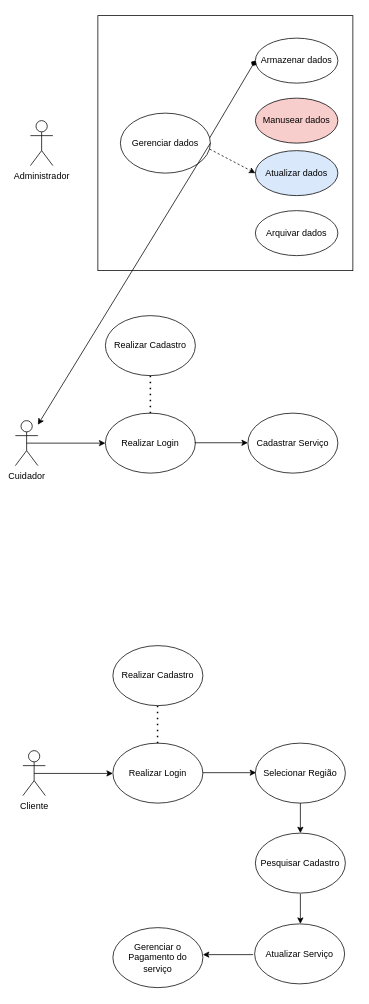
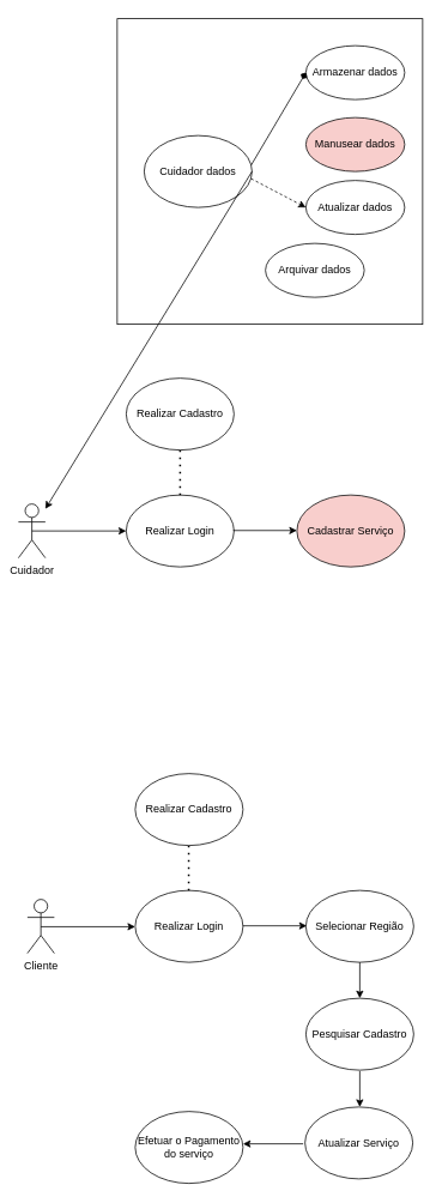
  <mxCell id="0" />
  <mxCell id="1" parent="0" />
  <mxCell id="2" value="" style="whiteSpace=wrap;html=1;aspect=fixed;" vertex="1" parent="1"><mxGeometry x="130" y="20" width="340" height="340" as="geometry" /></mxCell>
  <mxCell id="3" value="Cliente" style="shape=umlActor;verticalLabelPosition=bottom;verticalAlign=top;html=1;outlineConnect=0;" vertex="1" parent="1"><mxGeometry x="30" y="1000" width="30" height="60" as="geometry" /></mxCell>
  <mxCell id="4" value="Cuidador" style="shape=umlActor;verticalLabelPosition=bottom;verticalAlign=top;html=1;outlineConnect=0;" vertex="1" parent="1"><mxGeometry x="20" y="560" width="30" height="60" as="geometry" /></mxCell>
  <mxCell id="5" value="Realizar Login" style="ellipse;whiteSpace=wrap;html=1;" vertex="1" parent="1"><mxGeometry x="140" y="550" width="120" height="80" as="geometry" /></mxCell>
- <mxCell id="6" value="Administrador" style="shape=umlActor;verticalLabelPosition=bottom;verticalAlign=top;html=1;outlineConnect=0;" vertex="1" parent="1"><mxGeometry x="40" y="160" width="30" height="60" as="geometry" /></mxCell>
- <mxCell id="7" value="Gerenciar dados" style="ellipse;whiteSpace=wrap;html=1;" vertex="1" parent="1"><mxGeometry x="160" y="150" width="120" height="80" as="geometry" /></mxCell>
+ <mxCell id="7" value="Cuidador dados" style="ellipse;whiteSpace=wrap;html=1;" vertex="1" parent="1"><mxGeometry x="160" y="150" width="120" height="80" as="geometry" /></mxCell>
  <mxCell id="8" value="Armazenar dados" style="ellipse;whiteSpace=wrap;html=1;" vertex="1" parent="1"><mxGeometry x="340" y="50" width="110" height="60" as="geometry" /></mxCell>
  <mxCell id="9" value="Manusear dados" style="ellipse;whiteSpace=wrap;html=1;fillColor=#f8cecc;" vertex="1" parent="1"><mxGeometry x="340" y="130" width="110" height="60" as="geometry" /></mxCell>
- <mxCell id="10" value="Atualizar dados" style="ellipse;whiteSpace=wrap;html=1;fillColor=#dae8fc;" vertex="1" parent="1"><mxGeometry x="340" y="200" width="110" height="60" as="geometry" /></mxCell>
- <mxCell id="11" value="Arquivar dados" style="ellipse;whiteSpace=wrap;html=1;" vertex="1" parent="1"><mxGeometry x="340" y="280" width="110" height="60" as="geometry" /></mxCell>
+ <mxCell id="10" value="Atualizar dados" style="ellipse;whiteSpace=wrap;html=1;" vertex="1" parent="1"><mxGeometry x="340" y="200" width="110" height="60" as="geometry" /></mxCell>
+ <mxCell id="11" value="Arquivar dados" style="ellipse;whiteSpace=wrap;html=1;" vertex="1" parent="1"><mxGeometry x="295" y="270" width="110" height="60" as="geometry" /></mxCell>
  <mxCell id="12" value="" style="endArrow=diamond;html=1;rounded=0;exitX=0.992;exitY=0.413;exitDx=0;exitDy=0;exitPerimeter=0;entryX=0;entryY=0.5;entryDx=0;entryDy=0;" edge="1" parent="1" source="7" target="8"><mxGeometry width="50" height="50" relative="1" as="geometry"><mxPoint x="270" y="200" as="sourcePoint" /><mxPoint x="320" y="150" as="targetPoint" /></mxGeometry></mxCell>
  <mxCell id="13" value="" style="endArrow=classic;html=1;rounded=0;exitX=1;exitY=0.5;exitDx=0;exitDy=0;" edge="1" parent="1" source="7" target="4"><mxGeometry width="50" height="50" relative="1" as="geometry"><mxPoint x="289.04" y="193.04" as="sourcePoint" /><mxPoint x="350" y="90" as="targetPoint" /></mxGeometry></mxCell>
  <mxCell id="14" value="" style="endArrow=classic;html=1;rounded=0;exitX=0.992;exitY=0.6;exitDx=0;exitDy=0;entryX=0;entryY=0.5;entryDx=0;entryDy=0;exitPerimeter=0;dashed=1;" edge="1" parent="1" source="7" target="10"><mxGeometry width="50" height="50" relative="1" as="geometry"><mxPoint x="290" y="200" as="sourcePoint" /><mxPoint x="350" y="170" as="targetPoint" /></mxGeometry></mxCell>
  <mxCell id="15" value="" style="endArrow=classic;html=1;rounded=0;entryX=0;entryY=0.5;entryDx=0;entryDy=0;exitX=0.5;exitY=0.5;exitDx=0;exitDy=0;exitPerimeter=0;" edge="1" parent="1" source="4" target="5"><mxGeometry width="50" height="50" relative="1" as="geometry"><mxPoint x="70" y="650" as="sourcePoint" /><mxPoint x="150" y="580" as="targetPoint" /></mxGeometry></mxCell>
  <mxCell id="16" value="Realizar Cadastro" style="ellipse;whiteSpace=wrap;html=1;container=1;" vertex="1" parent="1"><mxGeometry x="140" y="420" width="120" height="80" as="geometry" /></mxCell>
  <mxCell id="17" value="" style="endArrow=none;dashed=1;html=1;dashPattern=1 3;strokeWidth=2;rounded=0;exitX=0.5;exitY=0;exitDx=0;exitDy=0;entryX=0.5;entryY=1;entryDx=0;entryDy=0;" edge="1" parent="1" source="5" target="16"><mxGeometry width="50" height="50" relative="1" as="geometry"><mxPoint x="230" y="570" as="sourcePoint" /><mxPoint x="290" y="510" as="targetPoint" /></mxGeometry></mxCell>
- <mxCell id="18" value="Cadastrar Serviço" style="ellipse;whiteSpace=wrap;html=1;container=1;" vertex="1" parent="1"><mxGeometry x="330" y="550" width="120" height="80" as="geometry" /></mxCell>
+ <mxCell id="18" value="Cadastrar Serviço" style="ellipse;whiteSpace=wrap;html=1;container=1;fillColor=#f8cecc;" vertex="1" parent="1"><mxGeometry x="330" y="550" width="120" height="80" as="geometry" /></mxCell>
  <mxCell id="19" value="" style="endArrow=classic;html=1;rounded=0;exitX=0.5;exitY=0.5;exitDx=0;exitDy=0;exitPerimeter=0;" edge="1" parent="1"><mxGeometry width="50" height="50" relative="1" as="geometry"><mxPoint x="259" y="589.5" as="sourcePoint" /><mxPoint x="330" y="589.5" as="targetPoint" /></mxGeometry></mxCell>
  <mxCell id="20" value="" style="endArrow=classic;html=1;rounded=0;entryX=0;entryY=0.5;entryDx=0;entryDy=0;exitX=0.5;exitY=0.5;exitDx=0;exitDy=0;exitPerimeter=0;" edge="1" parent="1"><mxGeometry width="50" height="50" relative="1" as="geometry"><mxPoint x="45" y="1030.41" as="sourcePoint" /><mxPoint x="150" y="1030.41" as="targetPoint" /></mxGeometry></mxCell>
  <mxCell id="21" value="Realizar Login" style="ellipse;whiteSpace=wrap;html=1;" vertex="1" parent="1"><mxGeometry x="150" y="990" width="120" height="80" as="geometry" /></mxCell>
  <mxCell id="22" value="" style="endArrow=none;dashed=1;html=1;dashPattern=1 3;strokeWidth=2;rounded=0;exitX=0.5;exitY=0;exitDx=0;exitDy=0;entryX=0.5;entryY=1;entryDx=0;entryDy=0;" edge="1" parent="1"><mxGeometry width="50" height="50" relative="1" as="geometry"><mxPoint x="209.58" y="990" as="sourcePoint" /><mxPoint x="209.58" y="940" as="targetPoint" /></mxGeometry></mxCell>
  <mxCell id="23" value="Realizar Cadastro" style="ellipse;whiteSpace=wrap;html=1;container=1;" vertex="1" parent="1"><mxGeometry x="150" y="860" width="120" height="80" as="geometry" /></mxCell>
  <mxCell id="24" value="" style="endArrow=classic;html=1;rounded=0;exitX=0.5;exitY=0.5;exitDx=0;exitDy=0;exitPerimeter=0;" edge="1" parent="1"><mxGeometry width="50" height="50" relative="1" as="geometry"><mxPoint x="270" y="1029.41" as="sourcePoint" /><mxPoint x="341" y="1029.41" as="targetPoint" /></mxGeometry></mxCell>
  <mxCell id="25" value="Atualizar Serviço" style="ellipse;whiteSpace=wrap;html=1;container=1;" vertex="1" parent="1"><mxGeometry x="339" y="1231" width="120" height="80" as="geometry" /></mxCell>
  <mxCell id="26" value="" style="endArrow=classic;html=1;rounded=0;entryX=1;entryY=0.5;entryDx=0;entryDy=0;" edge="1" parent="1"><mxGeometry width="50" height="50" relative="1" as="geometry"><mxPoint x="337" y="1272" as="sourcePoint" /><mxPoint x="270" y="1272" as="targetPoint" /></mxGeometry></mxCell>
- <mxCell id="27" value="Gerenciar o Pagamento do serviço" style="ellipse;whiteSpace=wrap;html=1;container=1;" vertex="1" parent="1"><mxGeometry x="150" y="1236" width="120" height="80" as="geometry" /></mxCell>
+ <mxCell id="27" value="Efetuar o Pagamento do serviço" style="ellipse;whiteSpace=wrap;html=1;container=1;" vertex="1" parent="1"><mxGeometry x="150" y="1236" width="120" height="80" as="geometry" /></mxCell>
  <mxCell id="28" value="Selecionar Região" style="ellipse;whiteSpace=wrap;html=1;container=1;" vertex="1" parent="1"><mxGeometry x="340" y="990" width="120" height="80" as="geometry" /></mxCell>
  <mxCell id="29" value="" style="endArrow=classic;html=1;rounded=0;exitX=0.5;exitY=1;exitDx=0;exitDy=0;entryX=0.5;entryY=0;entryDx=0;entryDy=0;" edge="1" parent="1" source="28" target="30"><mxGeometry width="50" height="50" relative="1" as="geometry"><mxPoint x="350" y="1150" as="sourcePoint" /><mxPoint x="400" y="1120" as="targetPoint" /></mxGeometry></mxCell>
  <mxCell id="30" value="Pesquisar Cadastro" style="ellipse;whiteSpace=wrap;html=1;container=1;" vertex="1" parent="1"><mxGeometry x="340" y="1110" width="120" height="80" as="geometry" /></mxCell>
  <mxCell id="31" value="" style="endArrow=classic;html=1;rounded=0;exitX=0.5;exitY=1;exitDx=0;exitDy=0;entryX=0.5;entryY=0;entryDx=0;entryDy=0;" edge="1" parent="1"><mxGeometry width="50" height="50" relative="1" as="geometry"><mxPoint x="400" y="1191" as="sourcePoint" /><mxPoint x="400" y="1231" as="targetPoint" /></mxGeometry></mxCell>
